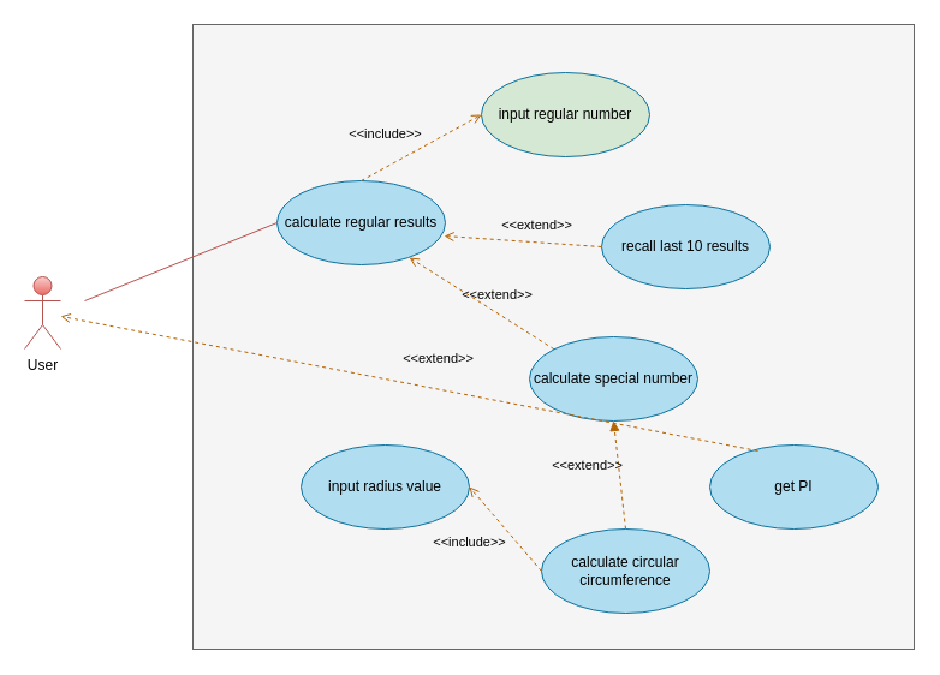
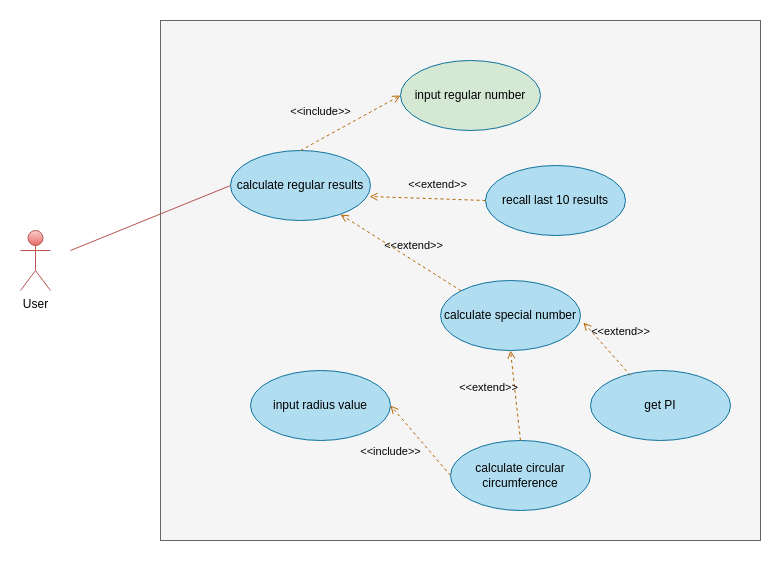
  <mxCell id="0" />
  <mxCell id="1" parent="0" />
  <mxCell id="2" value="" style="rounded=0;whiteSpace=wrap;html=1;shadow=0;fillColor=#f5f5f5;strokeColor=#666666;fontColor=#333333;" parent="1" vertex="1"><mxGeometry x="160" y="20" width="600" height="520" as="geometry" /></mxCell>
  <mxCell id="3" value="User" style="shape=umlActor;html=1;verticalLabelPosition=bottom;verticalAlign=top;align=center;shadow=0;fillColor=#f8cecc;strokeColor=#b85450;gradientColor=#ea6b66;" parent="1" vertex="1"><mxGeometry x="20" y="230" width="30" height="60" as="geometry" /></mxCell>
- <mxCell id="4" value="recall last 10 results" style="ellipse;whiteSpace=wrap;html=1;fillColor=#b1ddf0;strokeColor=#10739e;" parent="1" vertex="1"><mxGeometry x="500" y="170" width="140" height="70" as="geometry" /></mxCell>
+ <mxCell id="4" value="recall last 10 results" style="ellipse;whiteSpace=wrap;html=1;fillColor=#b1ddf0;strokeColor=#10739e;" parent="1" vertex="1"><mxGeometry x="485" y="165" width="140" height="70" as="geometry" /></mxCell>
  <mxCell id="5" value="input radius value" style="ellipse;whiteSpace=wrap;html=1;fillColor=#b1ddf0;strokeColor=#10739e;" parent="1" vertex="1"><mxGeometry x="250" y="370" width="140" height="70" as="geometry" /></mxCell>
  <mxCell id="6" value="calculate regular results" style="ellipse;whiteSpace=wrap;html=1;fillColor=#b1ddf0;strokeColor=#10739e;" parent="1" vertex="1"><mxGeometry x="230" y="150" width="140" height="70" as="geometry" /></mxCell>
  <mxCell id="7" value="calculate special number" style="ellipse;whiteSpace=wrap;html=1;fillColor=#b1ddf0;strokeColor=#10739e;" parent="1" vertex="1"><mxGeometry x="440" y="280" width="140" height="70" as="geometry" /></mxCell>
  <mxCell id="8" value="get PI" style="ellipse;whiteSpace=wrap;html=1;fillColor=#b1ddf0;strokeColor=#10739e;" parent="1" vertex="1"><mxGeometry x="590" y="370" width="140" height="70" as="geometry" /></mxCell>
  <mxCell id="9" value="calculate circular circumference" style="ellipse;whiteSpace=wrap;html=1;fillColor=#b1ddf0;strokeColor=#10739e;" parent="1" vertex="1"><mxGeometry x="450" y="440" width="140" height="70" as="geometry" /></mxCell>
  <mxCell id="10" value="input regular number" style="ellipse;whiteSpace=wrap;html=1;fillColor=#d5e8d4;strokeColor=#10739e;" parent="1" vertex="1"><mxGeometry x="400" y="60" width="140" height="70" as="geometry" /></mxCell>
  <mxCell id="11" value="" style="edgeStyle=none;html=1;endArrow=none;verticalAlign=bottom;entryX=0;entryY=0.5;entryDx=0;entryDy=0;gradientColor=#ea6b66;fillColor=#f8cecc;strokeColor=#b85450;" parent="1" target="6" edge="1"><mxGeometry width="160" relative="1" as="geometry"><mxPoint x="70" y="250" as="sourcePoint" /><mxPoint x="210" y="110" as="targetPoint" /></mxGeometry></mxCell>
  <mxCell id="12" value="&amp;lt;&amp;lt;include&amp;gt;&amp;gt;" style="edgeStyle=none;html=1;endArrow=open;verticalAlign=bottom;dashed=1;labelBackgroundColor=none;exitX=0.5;exitY=0;exitDx=0;exitDy=0;entryX=0;entryY=0.5;entryDx=0;entryDy=0;fillColor=#fad7ac;strokeColor=#b46504;" parent="1" source="6" target="10" edge="1"><mxGeometry x="-0.44" y="17" width="160" relative="1" as="geometry"><mxPoint x="40" y="100" as="sourcePoint" /><mxPoint x="170" y="50" as="targetPoint" /><mxPoint as="offset" /></mxGeometry></mxCell>
  <mxCell id="13" value="&amp;lt;&amp;lt;extend&amp;gt;&amp;gt;" style="edgeStyle=none;html=1;endArrow=open;verticalAlign=bottom;dashed=1;labelBackgroundColor=none;exitX=0;exitY=0.5;exitDx=0;exitDy=0;entryX=0.993;entryY=0.657;entryDx=0;entryDy=0;entryPerimeter=0;fillColor=#fad7ac;strokeColor=#b46504;" parent="1" source="4" target="6" edge="1"><mxGeometry x="-0.172" y="-5" width="160" relative="1" as="geometry"><mxPoint x="455" y="142.5" as="sourcePoint" /><mxPoint x="355" y="205" as="targetPoint" /><mxPoint as="offset" /></mxGeometry></mxCell>
  <mxCell id="14" value="&amp;lt;&amp;lt;include&amp;gt;&amp;gt;" style="edgeStyle=none;html=1;endArrow=open;verticalAlign=bottom;dashed=1;labelBackgroundColor=none;exitX=0;exitY=0.5;exitDx=0;exitDy=0;entryX=1;entryY=0.5;entryDx=0;entryDy=0;fillColor=#fad7ac;strokeColor=#b46504;" parent="1" source="9" target="5" edge="1"><mxGeometry x="0.094" y="36" width="160" relative="1" as="geometry"><mxPoint x="494" y="405" as="sourcePoint" /><mxPoint x="586" y="375" as="targetPoint" /><mxPoint as="offset" /></mxGeometry></mxCell>
- <mxCell id="15" value="&amp;lt;&amp;lt;extend&amp;gt;&amp;gt;" style="edgeStyle=none;html=1;endArrow=block;verticalAlign=bottom;dashed=1;labelBackgroundColor=none;exitX=0.5;exitY=0;exitDx=0;exitDy=0;entryX=0.5;entryY=1;entryDx=0;entryDy=0;fillColor=#fad7ac;strokeColor=#b46504;" parent="1" source="9" target="7" edge="1"><mxGeometry x="0.04" y="27" width="160" relative="1" as="geometry"><mxPoint x="565.5" y="399" as="sourcePoint" /><mxPoint x="434.5" y="390" as="targetPoint" /><mxPoint as="offset" /></mxGeometry></mxCell>
- <mxCell id="16" value="&amp;lt;&amp;lt;extend&amp;gt;&amp;gt;" style="edgeStyle=none;html=1;endArrow=open;verticalAlign=bottom;dashed=1;labelBackgroundColor=none;exitX=0.286;exitY=0.071;exitDx=0;exitDy=0;exitPerimeter=0;fillColor=#fad7ac;strokeColor=#b46504;" parent="1" source="8" target="3" edge="1"><mxGeometry x="-0.073" y="-16" width="160" relative="1" as="geometry"><mxPoint x="680" y="340" as="sourcePoint" /><mxPoint x="630" y="240" as="targetPoint" /><mxPoint as="offset" /></mxGeometry></mxCell>
+ <mxCell id="15" value="&amp;lt;&amp;lt;extend&amp;gt;&amp;gt;" style="edgeStyle=none;html=1;endArrow=open;verticalAlign=bottom;dashed=1;labelBackgroundColor=none;exitX=0.5;exitY=0;exitDx=0;exitDy=0;entryX=0.5;entryY=1;entryDx=0;entryDy=0;fillColor=#fad7ac;strokeColor=#b46504;" parent="1" source="9" target="7" edge="1"><mxGeometry x="0.04" y="27" width="160" relative="1" as="geometry"><mxPoint x="565.5" y="399" as="sourcePoint" /><mxPoint x="434.5" y="390" as="targetPoint" /><mxPoint as="offset" /></mxGeometry></mxCell>
+ <mxCell id="16" value="&amp;lt;&amp;lt;extend&amp;gt;&amp;gt;" style="edgeStyle=none;html=1;endArrow=open;verticalAlign=bottom;dashed=1;labelBackgroundColor=none;exitX=0.286;exitY=0.071;exitDx=0;exitDy=0;entryX=1.021;entryY=0.6;entryDx=0;entryDy=0;entryPerimeter=0;exitPerimeter=0;fillColor=#fad7ac;strokeColor=#b46504;" parent="1" source="8" target="7" edge="1"><mxGeometry x="-0.073" y="-16" width="160" relative="1" as="geometry"><mxPoint x="680" y="340" as="sourcePoint" /><mxPoint x="630" y="240" as="targetPoint" /><mxPoint as="offset" /></mxGeometry></mxCell>
  <mxCell id="17" value="&amp;lt;&amp;lt;extend&amp;gt;&amp;gt;" style="edgeStyle=none;html=1;endArrow=open;verticalAlign=bottom;dashed=1;labelBackgroundColor=none;exitX=0;exitY=0;exitDx=0;exitDy=0;entryX=0.786;entryY=0.914;entryDx=0;entryDy=0;entryPerimeter=0;fillColor=#fad7ac;strokeColor=#b46504;" parent="1" source="7" target="6" edge="1"><mxGeometry x="-0.172" y="-5" width="160" relative="1" as="geometry"><mxPoint x="470" y="254.5" as="sourcePoint" /><mxPoint x="339" y="245.5" as="targetPoint" /><mxPoint as="offset" /></mxGeometry></mxCell>
